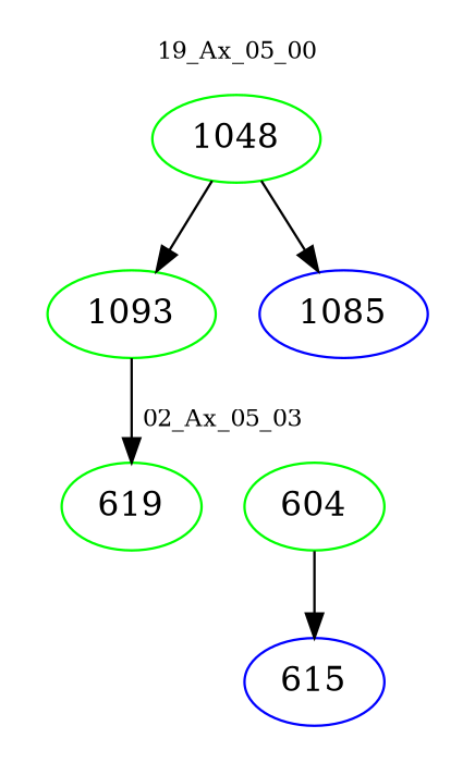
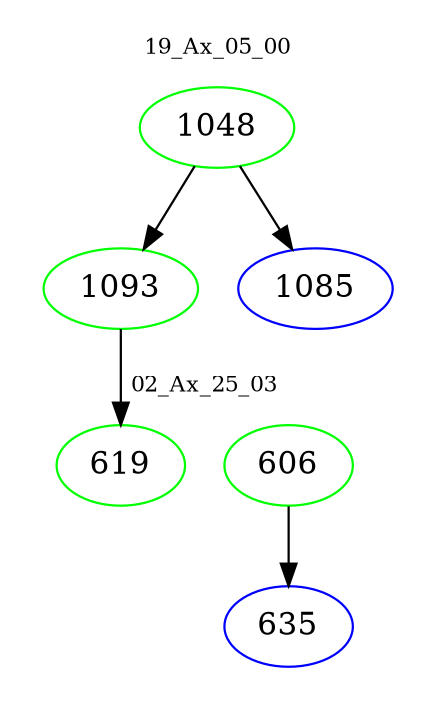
  digraph {
    node [color=green]
    edge [color=black]
-   n1 [label=604]
-   n2 [color=blue label=615]
+   n1 [label=606]
+   n2 [color=blue label=635]
    n3 [label=619]
    n4 [label=1048]
    n5 [label=1093]
    n6 [color=blue label=1085]
    subgraph cluster_1 {
      color=white
      fontsize=10
-     label="02_Ax_05_03"
+     label="02_Ax_25_03"
      n1
      n2
      n3
    }
    subgraph cluster_2 {
      color=white
      fontsize=10
      label="19_Ax_05_00"
      n4
      n5
      n6
    }
    n1 -> n2
    n4 -> n5
    n4 -> n6
    n5 -> n3
  }
